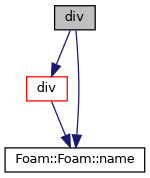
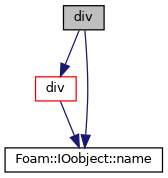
  digraph {
    rankdir=TB
    node [color=black fontname=Helvetica fontsize=10 shape=record]
    edge [color=midnightblue fontname=Helvetica fontsize=10 labelfontname=Helvetica labelfontsize=10 style=solid]
    n1 [fillcolor=grey75 fontcolor=black height=0.2 label=div style=filled width=0.4]
    n2 [color=red height=0.2 label=div width=0.4]
-   n3 [height=0.2 label="Foam::Foam::name" width=0.4]
+   n3 [height=0.2 label="Foam::IOobject::name" width=0.4]
    n1 -> n2
    n1 -> n3
    n2 -> n3
  }
